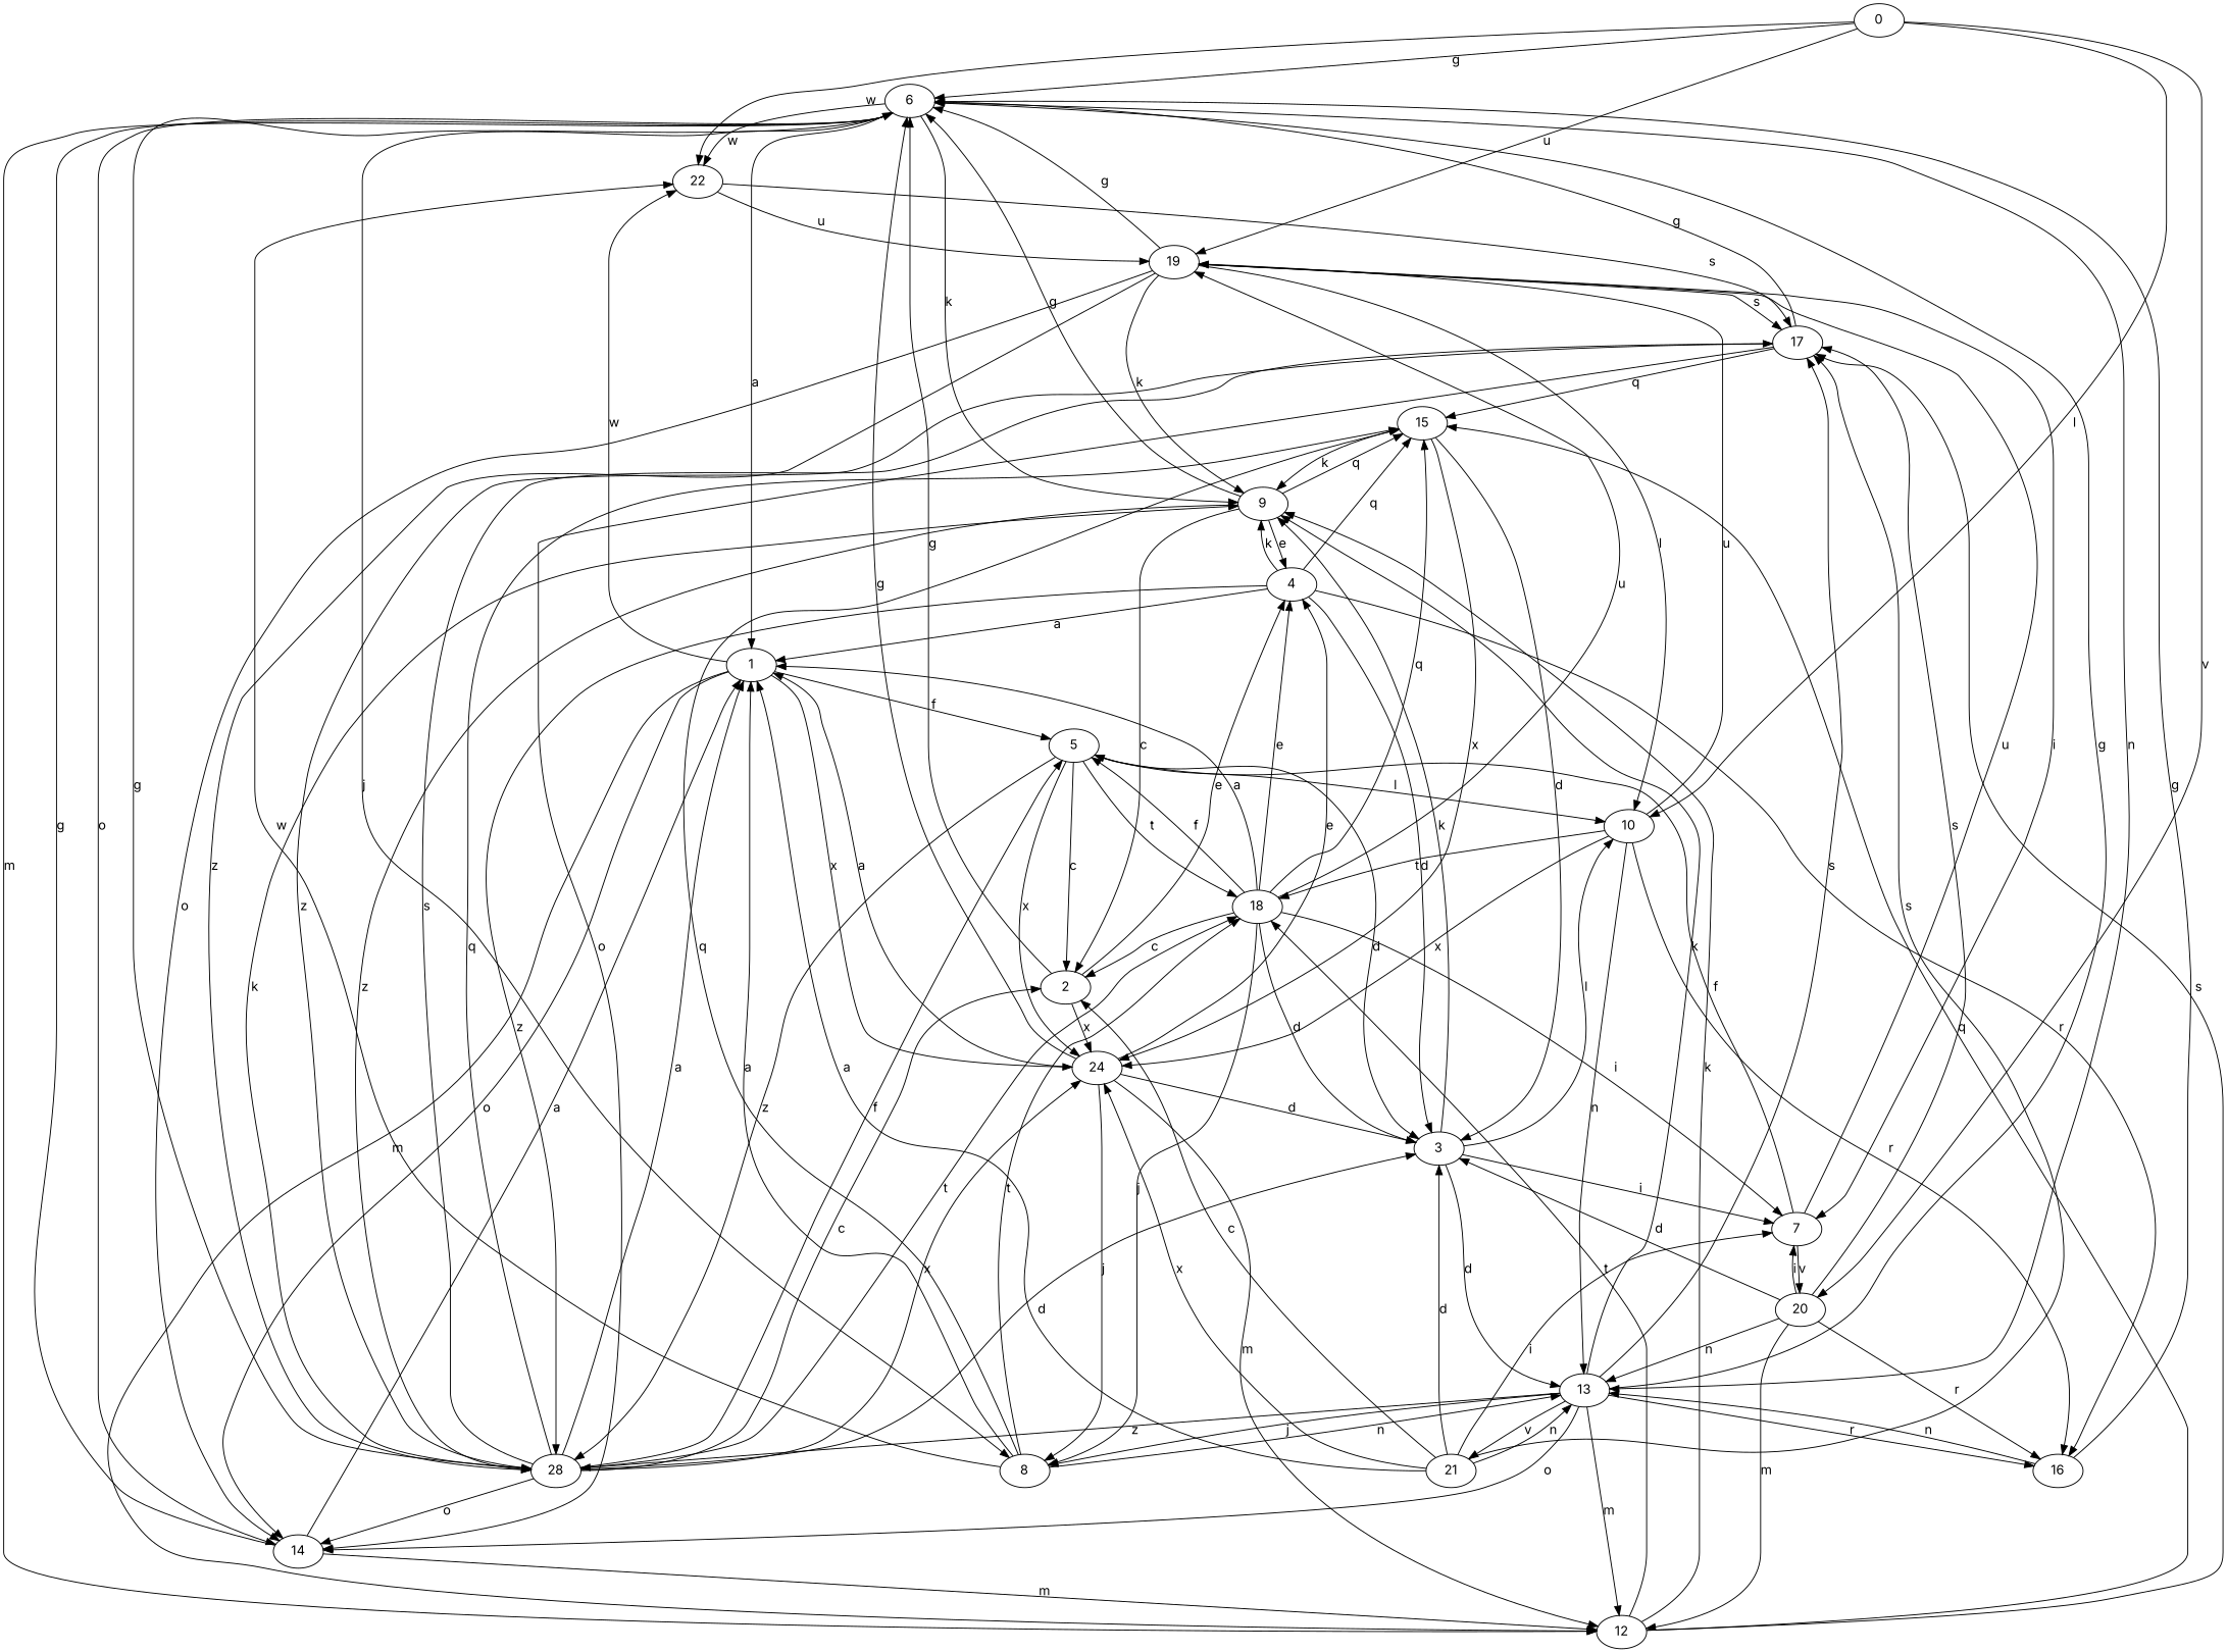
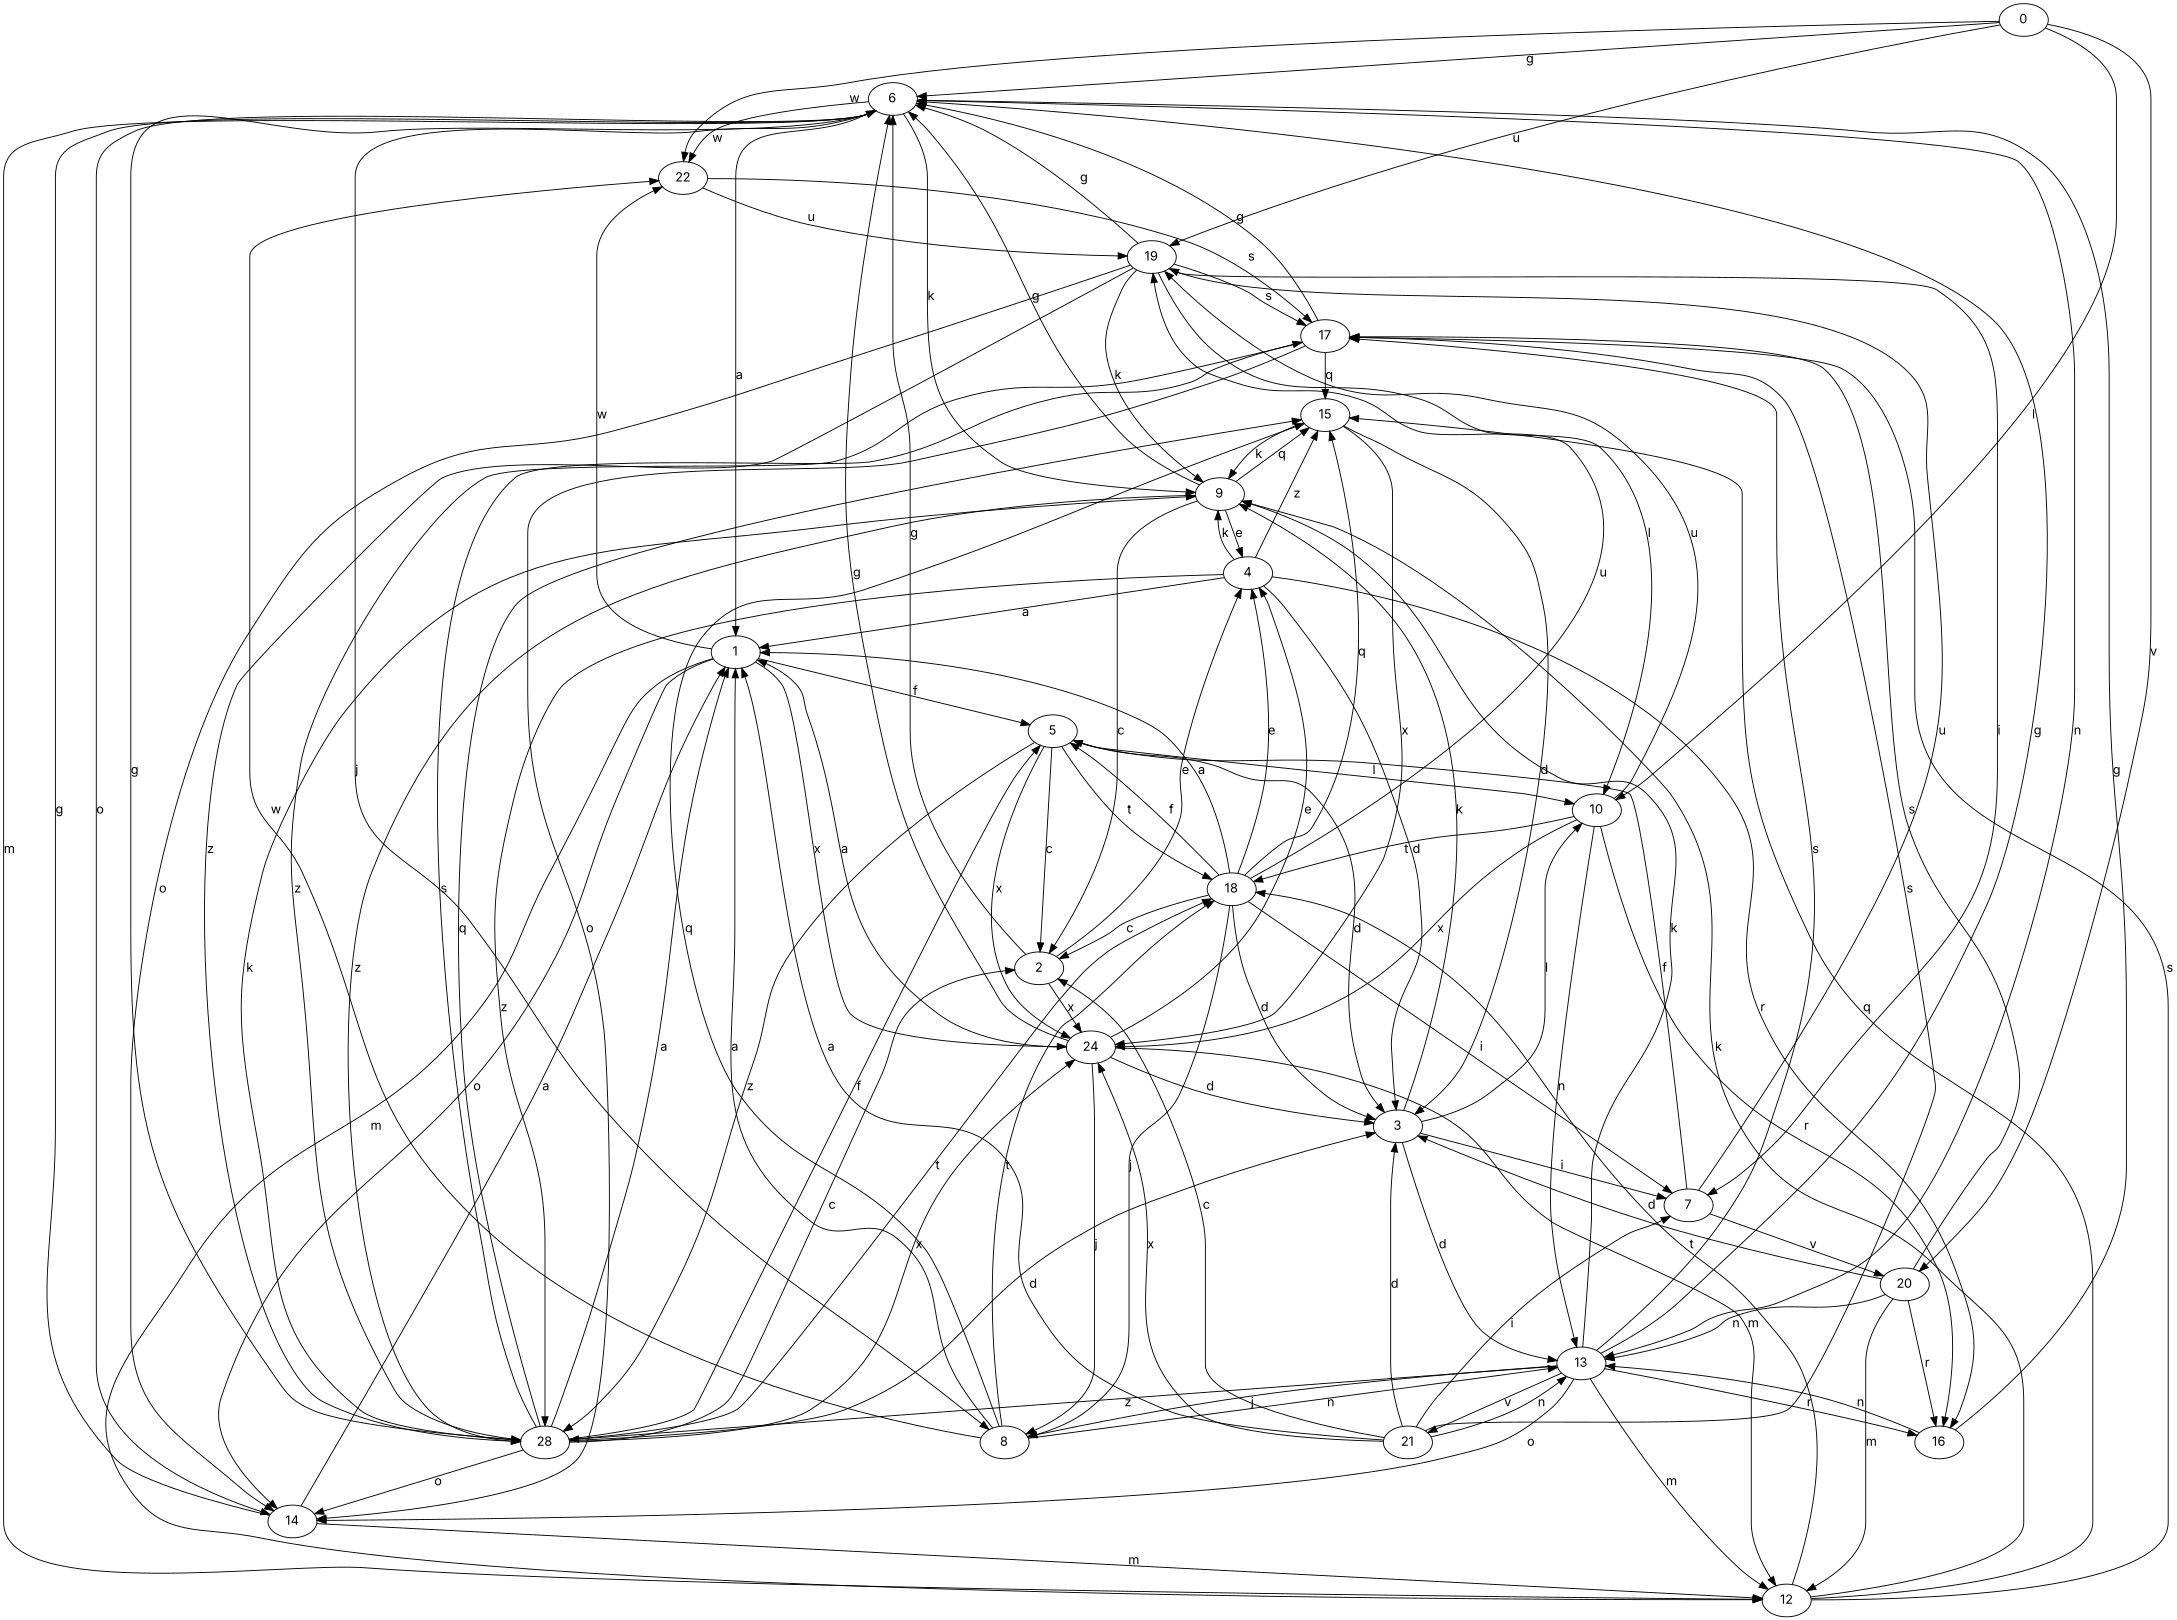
  strict digraph {
    fontname=Inter
    node [fontname=Inter]
    edge [fontname=Inter]
    0
    6
    10
    19
    20
    22
    1
    12
    14
    9
    8
    13
    24
    16
    18
    7
    28
    17
    3
    5
    2
    15
    4
    21
    0 -> 6 [label=g]
    0 -> 10 [label=l]
    0 -> 19 [label=u]
    0 -> 20 [label=v]
    0 -> 22 [label=w]
    6 -> 22 [label=w]
    6 -> 1 [label=a]
    6 -> 12 [label=m]
    6 -> 14 [label=o]
    6 -> 9 [label=k]
    6 -> 8 [label=j]
    6 -> 13 [label=n]
    10 -> 19 [label=u]
    10 -> 13 [label=n]
    10 -> 24 [label=x]
    10 -> 16 [label=r]
    10 -> 18 [label=t]
    19 -> 6 [label=g]
    19 -> 10 [label=l]
    19 -> 14 [label=o]
    19 -> 9 [label=k]
    19 -> 7 [label=i]
    19 -> 28 [label=z]
    19 -> 17 [label=s]
    20 -> 12 [label=m]
    20 -> 13 [label=n]
    20 -> 16 [label=r]
-   20 -> 7 [label=i]
    20 -> 17 [label=s]
    20 -> 3 [label=d]
    22 -> 19 [label=u]
    22 -> 17 [label=s]
    1 -> 22 [label=w]
    1 -> 12 [label=m]
    1 -> 14 [label=o]
    1 -> 24 [label=x]
    1 -> 5 [label=f]
    12 -> 9 [label=k]
    12 -> 18 [label=t]
    12 -> 17 [label=s]
    12 -> 15 [label=q]
    14 -> 6 [label=g]
    14 -> 1 [label=a]
    14 -> 12 [label=m]
    9 -> 6 [label=g]
    9 -> 28 [label=z]
    9 -> 2 [label=c]
    9 -> 15 [label=q]
    9 -> 4 [label=e]
    8 -> 22 [label=w]
    8 -> 1 [label=a]
    8 -> 13 [label=n]
    8 -> 18 [label=t]
    8 -> 15 [label=q]
    13 -> 6 [label=g]
    13 -> 12 [label=m]
    13 -> 14 [label=o]
    13 -> 9 [label=k]
    13 -> 8 [label=j]
    13 -> 16 [label=r]
    13 -> 28 [label=z]
    13 -> 17 [label=s]
    13 -> 21 [label=v]
    24 -> 6 [label=g]
    24 -> 1 [label=a]
    24 -> 12 [label=m]
    24 -> 8 [label=j]
    24 -> 3 [label=d]
    24 -> 4 [label=e]
    16 -> 6 [label=g]
    16 -> 13 [label=n]
    18 -> 19 [label=u]
    18 -> 1 [label=a]
    18 -> 8 [label=j]
    18 -> 7 [label=i]
    18 -> 3 [label=d]
    18 -> 5 [label=f]
    18 -> 2 [label=c]
    18 -> 15 [label=q]
    18 -> 4 [label=e]
    7 -> 19 [label=u]
    7 -> 20 [label=v]
    7 -> 5 [label=f]
    28 -> 6 [label=g]
    28 -> 1 [label=a]
    28 -> 14 [label=o]
    28 -> 9 [label=k]
    28 -> 24 [label=x]
    28 -> 18 [label=t]
    28 -> 17 [label=s]
    28 -> 3 [label=d]
    28 -> 5 [label=f]
    28 -> 2 [label=c]
    28 -> 15 [label=q]
    17 -> 6 [label=g]
    17 -> 14 [label=o]
    17 -> 28 [label=z]
    17 -> 15 [label=q]
    3 -> 10 [label=l]
    3 -> 9 [label=k]
    3 -> 13 [label=d]
    3 -> 7 [label=i]
    5 -> 10 [label=l]
    5 -> 24 [label=x]
    5 -> 18 [label=t]
    5 -> 28 [label=z]
    5 -> 3 [label=d]
    5 -> 2 [label=c]
    2 -> 6 [label=g]
    2 -> 24 [label=x]
    2 -> 4 [label=e]
    15 -> 9 [label=k]
    15 -> 24 [label=x]
    15 -> 3 [label=d]
    4 -> 1 [label=a]
    4 -> 9 [label=k]
    4 -> 16 [label=r]
    4 -> 28 [label=z]
    4 -> 3 [label=d]
-   4 -> 15 [label=q]
+   4 -> 15 [label=z]
    21 -> 1 [label=a]
    21 -> 13 [label=n]
    21 -> 24 [label=x]
    21 -> 7 [label=i]
    21 -> 17 [label=s]
    21 -> 3 [label=d]
    21 -> 2 [label=c]
  }
